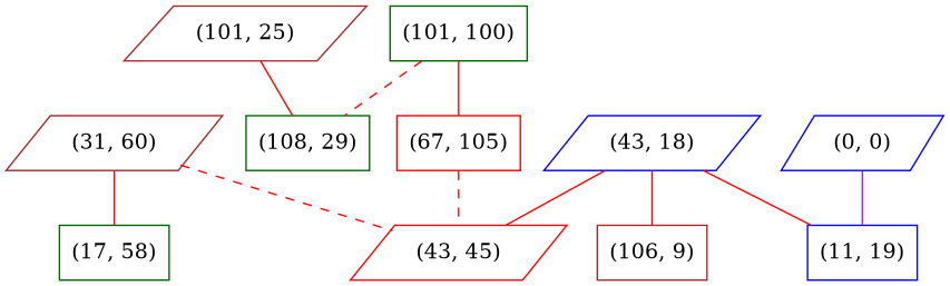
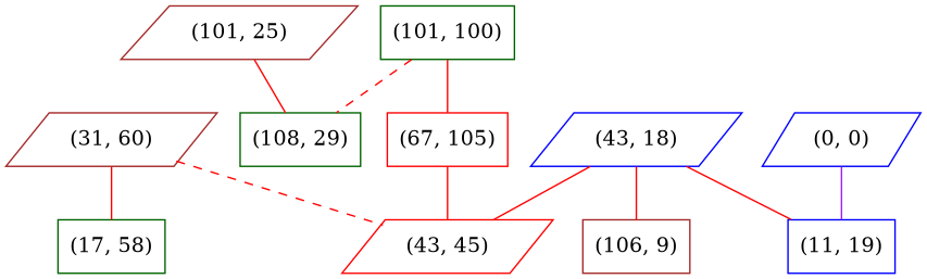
  graph {
    node [color=brown shape=box]
    edge [color=red style=solid weight=1]
    "(31, 60)" [shape=parallelogram]
    "(17, 58)" [color=darkgreen]
    "(43, 45)" [color=red shape=parallelogram]
    "(101, 100)" [color=darkgreen]
    "(108, 29)" [color=darkgreen]
    "(67, 105)" [color=red]
    "(0, 0)" [color=blue shape=parallelogram]
    "(11, 19)" [color=blue]
    "(101, 25)" [shape=parallelogram]
    "(43, 18)" [color=blue shape=parallelogram]
    "(106, 9)"
    "(31, 60)" -- "(17, 58)"
    "(31, 60)" -- "(43, 45)" [style=dashed]
    "(101, 100)" -- "(108, 29)" [style=dashed]
    "(101, 100)" -- "(67, 105)"
-   "(67, 105)" -- "(43, 45)" [style=dashed]
+   "(67, 105)" -- "(43, 45)"
    "(0, 0)" -- "(11, 19)" [color=purple weight=4]
    "(101, 25)" -- "(108, 29)"
    "(43, 18)" -- "(43, 45)"
    "(43, 18)" -- "(11, 19)"
    "(43, 18)" -- "(106, 9)"
  }
